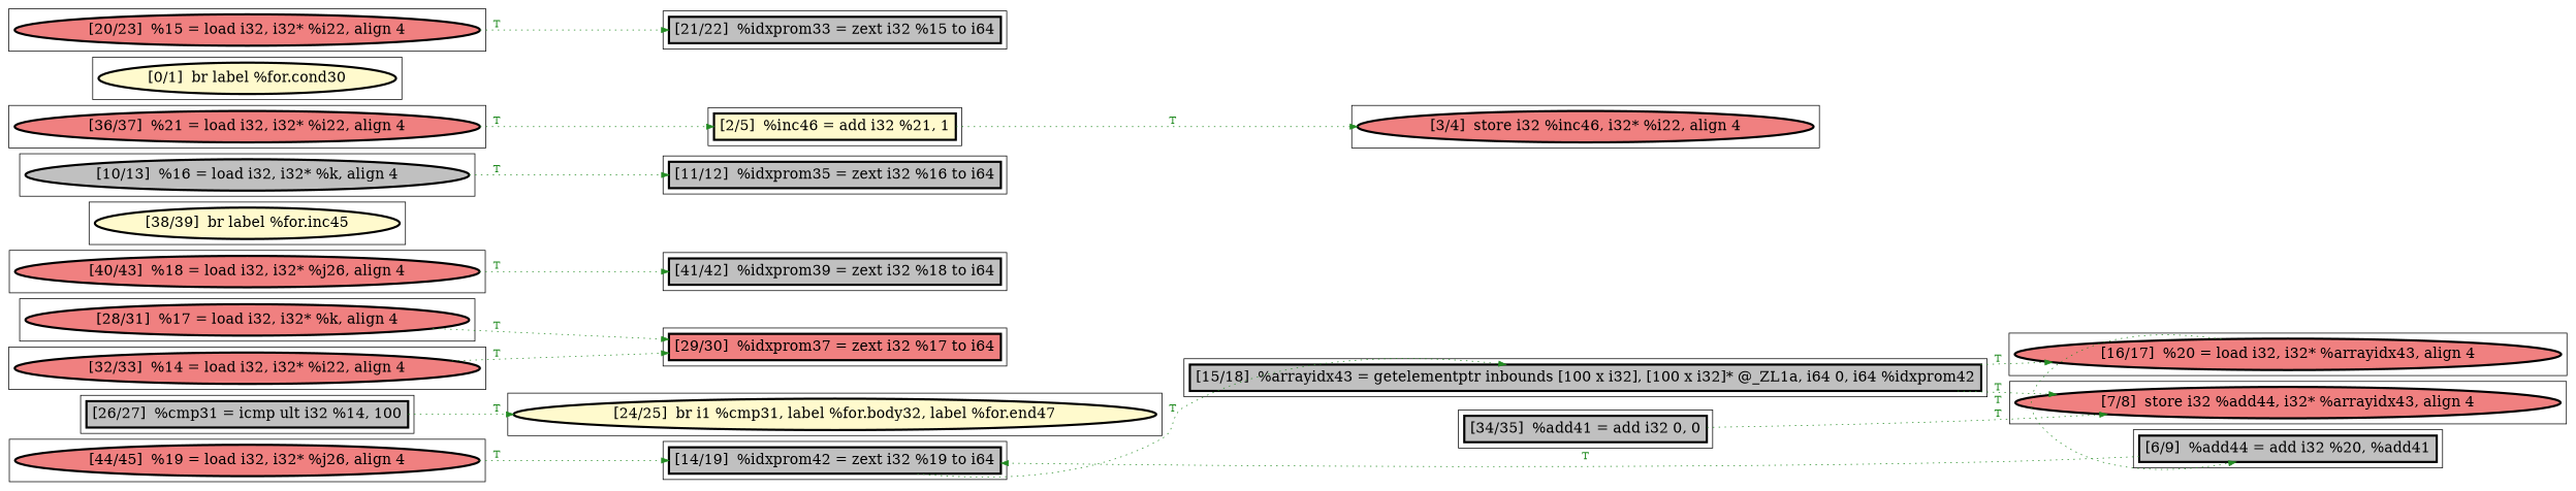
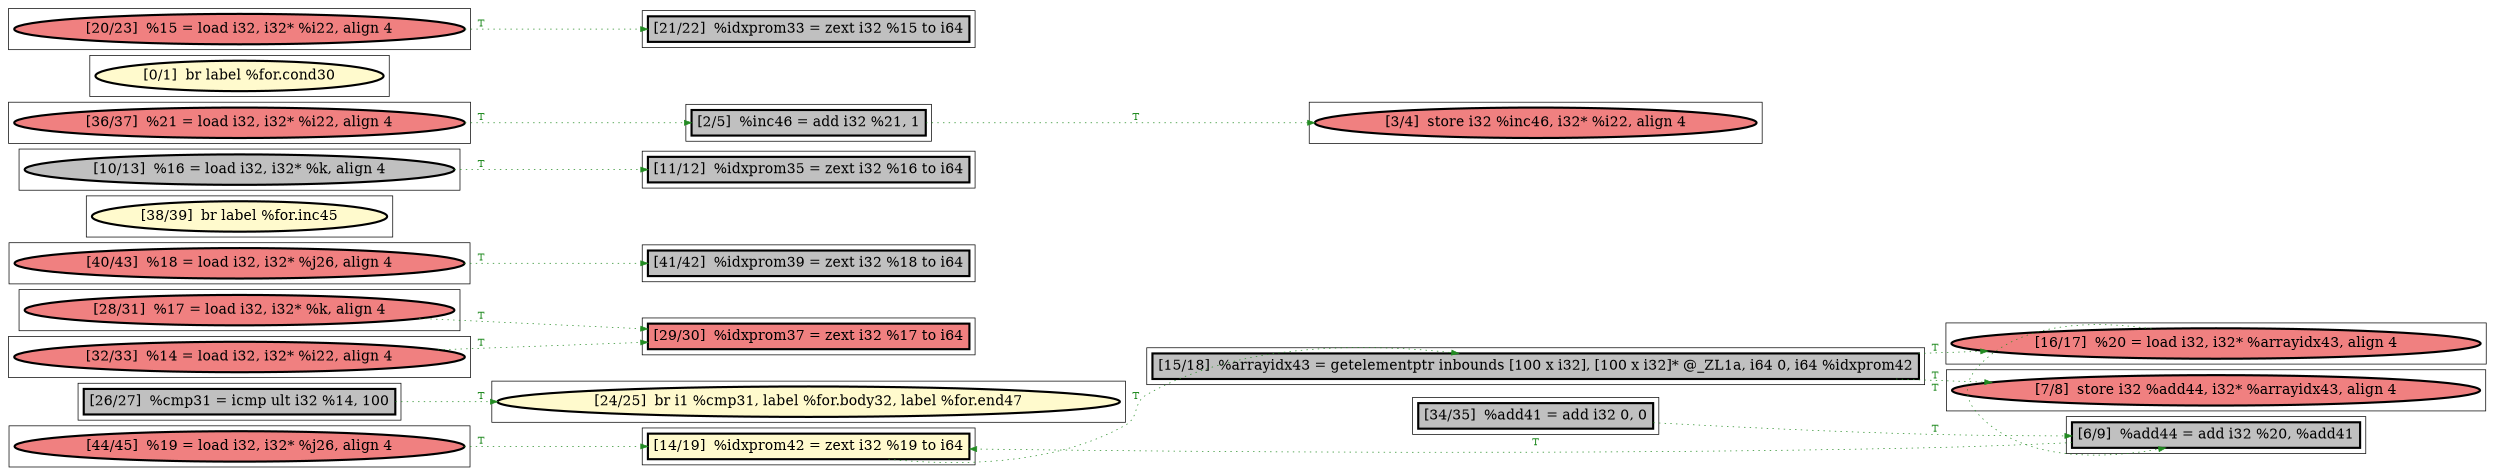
  digraph {
    rankdir=LR
    node [fillcolor=grey fontsize=20 penwidth=3.0 shape=ellipse style=filled]
    edge [color=forestgreen fontcolor=forestgreen style=dotted]
-   n1 [label="[14/19]  %idxprom42 = zext i32 %19 to i64" shape=rectangle]
+   n1 [fillcolor=lemonchiffon label="[14/19]  %idxprom42 = zext i32 %19 to i64" shape=rectangle]
    n2 [fillcolor=lemonchiffon label="[24/25]  br i1 %cmp31, label %for.body32, label %for.end47"]
    n3 [fillcolor=lightcoral label="[28/31]  %17 = load i32, i32* %k, align 4"]
    n4 [fillcolor=lightcoral label="[44/45]  %19 = load i32, i32* %j26, align 4"]
    n5 [fillcolor=lightcoral label="[40/43]  %18 = load i32, i32* %j26, align 4"]
    n6 [fillcolor=lemonchiffon label="[38/39]  br label %for.inc45"]
    n7 [fillcolor=lightcoral label="[29/30]  %idxprom37 = zext i32 %17 to i64" shape=rectangle]
    n8 [label="[10/13]  %16 = load i32, i32* %k, align 4"]
    n9 [label="[6/9]  %add44 = add i32 %20, %add41" shape=rectangle]
-   n10 [fillcolor=lemonchiffon label="[2/5]  %inc46 = add i32 %21, 1" shape=rectangle]
+   n10 [label="[2/5]  %inc46 = add i32 %21, 1" shape=rectangle]
    n11 [fillcolor=lightcoral label="[7/8]  store i32 %add44, i32* %arrayidx43, align 4"]
    n12 [label="[11/12]  %idxprom35 = zext i32 %16 to i64" shape=rectangle]
    n13 [fillcolor=lemonchiffon label="[0/1]  br label %for.cond30"]
    n14 [label="[15/18]  %arrayidx43 = getelementptr inbounds [100 x i32], [100 x i32]* @_ZL1a, i64 0, i64 %idxprom42" shape=rectangle]
    n15 [fillcolor=lightcoral label="[16/17]  %20 = load i32, i32* %arrayidx43, align 4"]
    n16 [fillcolor=lightcoral label="[36/37]  %21 = load i32, i32* %i22, align 4"]
    n17 [fillcolor=lightcoral label="[20/23]  %15 = load i32, i32* %i22, align 4"]
    n18 [label="[34/35]  %add41 = add i32 0, 0" shape=rectangle]
    n19 [label="[21/22]  %idxprom33 = zext i32 %15 to i64" shape=rectangle]
    n20 [fillcolor=lightcoral label="[32/33]  %14 = load i32, i32* %i22, align 4"]
    n21 [label="[26/27]  %cmp31 = icmp ult i32 %14, 100" shape=rectangle]
    n22 [fillcolor=lightcoral label="[3/4]  store i32 %inc46, i32* %i22, align 4"]
    n23 [label="[41/42]  %idxprom39 = zext i32 %18 to i64" shape=rectangle]
    subgraph cluster_1 {
      n1
    }
    subgraph cluster_2 {
      n2
    }
    subgraph cluster_3 {
      n3
    }
    subgraph cluster_4 {
      n4
    }
    subgraph cluster_5 {
      n5
    }
    subgraph cluster_6 {
      n6
    }
    subgraph cluster_7 {
      n7
    }
    subgraph cluster_8 {
      n8
    }
    subgraph cluster_9 {
      n9
    }
    subgraph cluster_10 {
      n10
    }
    subgraph cluster_11 {
      n11
    }
    subgraph cluster_12 {
      n12
    }
    subgraph cluster_13 {
      n13
    }
    subgraph cluster_14 {
      n14
    }
    subgraph cluster_15 {
      n15
    }
    subgraph cluster_16 {
      n16
    }
    subgraph cluster_17 {
      n17
    }
    subgraph cluster_18 {
      n18
    }
    subgraph cluster_19 {
      n19
    }
    subgraph cluster_20 {
      n20
    }
    subgraph cluster_21 {
      n21
    }
    subgraph cluster_22 {
      n22
    }
    subgraph cluster_23 {
      n23
    }
    n1 -> n14 [label=T]
    n3 -> n7 [label=T]
    n4 -> n1 [label=T]
    n5 -> n23 [label=T]
    n8 -> n12 [label=T]
    n9 -> n1 [label=T]
    n10 -> n22 [label=T]
    n14 -> n11 [label=T]
    n14 -> n15 [label=T]
    n15 -> n9 [label=T]
    n16 -> n10 [label=T]
    n17 -> n19 [label=T]
-   n18 -> n11 [label=T]
+   n18 -> n9 [label=T]
    n20 -> n7 [label=T]
    n21 -> n2 [label=T]
  }
